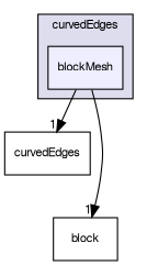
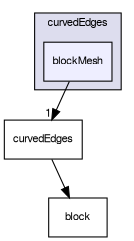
  digraph {
    compound=true
    node [fontname=FreeSans fontsize=10 shape=box]
    edge [headlabel=1 labeldistance=1.5 labelfontname=FreeSans labelfontsize=10]
    n1 [fillcolor="#eeeeff" label=blockMesh pencolor=black style=filled]
    n2 [label=curvedEdges]
    n3 [label=block]
    subgraph cluster_1 {
      bgcolor="#ddddee"
      fontname=FreeSans
      fontsize=10
      label=curvedEdges
      pencolor=black
      n1
    }
    n1 -> n2
-   n1 -> n3
+   n2 -> n3
  }
